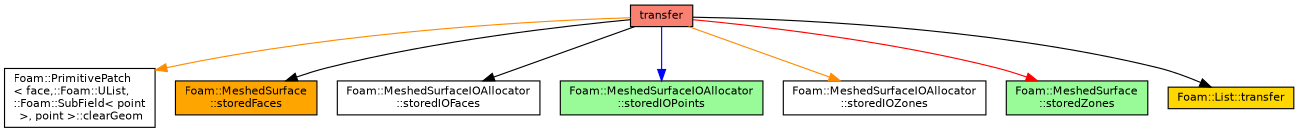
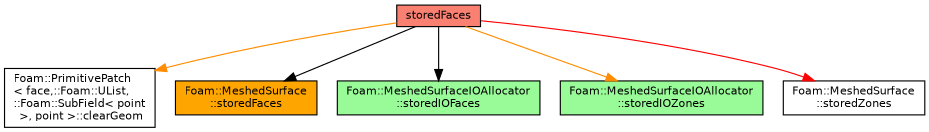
  digraph {
    rankdir=TB
    node [color=black fillcolor=white fontname=Helvetica fontsize=10 shape=record style=filled]
    edge [color=black fontname=Helvetica fontsize=10 labelfontname=Helvetica labelfontsize=10 style=solid]
-   n1 [fillcolor=salmon fontcolor=black height=0.2 label=transfer width=0.4]
+   n1 [fillcolor=salmon fontcolor=black height=0.2 label=storedFaces width=0.4]
    n2 [height=0.2 label="Foam::PrimitivePatch\l\< face,::Foam::UList,\l::Foam::SubField\< point\l \>, point \>::clearGeom" width=0.4]
    n3 [fillcolor=orange height=0.2 label="Foam::MeshedSurface\l::storedFaces" width=0.4]
-   n4 [height=0.2 label="Foam::MeshedSurfaceIOAllocator\l::storedIOFaces" width=0.4]
-   n5 [fillcolor=palegreen height=0.2 label="Foam::MeshedSurfaceIOAllocator\l::storedIOPoints" width=0.4]
-   n6 [height=0.2 label="Foam::MeshedSurfaceIOAllocator\l::storedIOZones" width=0.4]
-   n7 [fillcolor=palegreen height=0.2 label="Foam::MeshedSurface\l::storedZones" width=0.4]
-   n8 [fillcolor=gold height=0.2 label="Foam::List::transfer" width=0.4]
+   n4 [fillcolor=palegreen height=0.2 label="Foam::MeshedSurfaceIOAllocator\l::storedIOFaces" width=0.4]
+   n6 [fillcolor=palegreen height=0.2 label="Foam::MeshedSurfaceIOAllocator\l::storedIOZones" width=0.4]
+   n7 [height=0.2 label="Foam::MeshedSurface\l::storedZones" width=0.4]
    n1 -> n2 [color=darkorange]
    n1 -> n3
    n1 -> n4
-   n1 -> n5 [color=blue]
    n1 -> n6 [color=darkorange]
    n1 -> n7 [color=red]
-   n1 -> n8
  }
